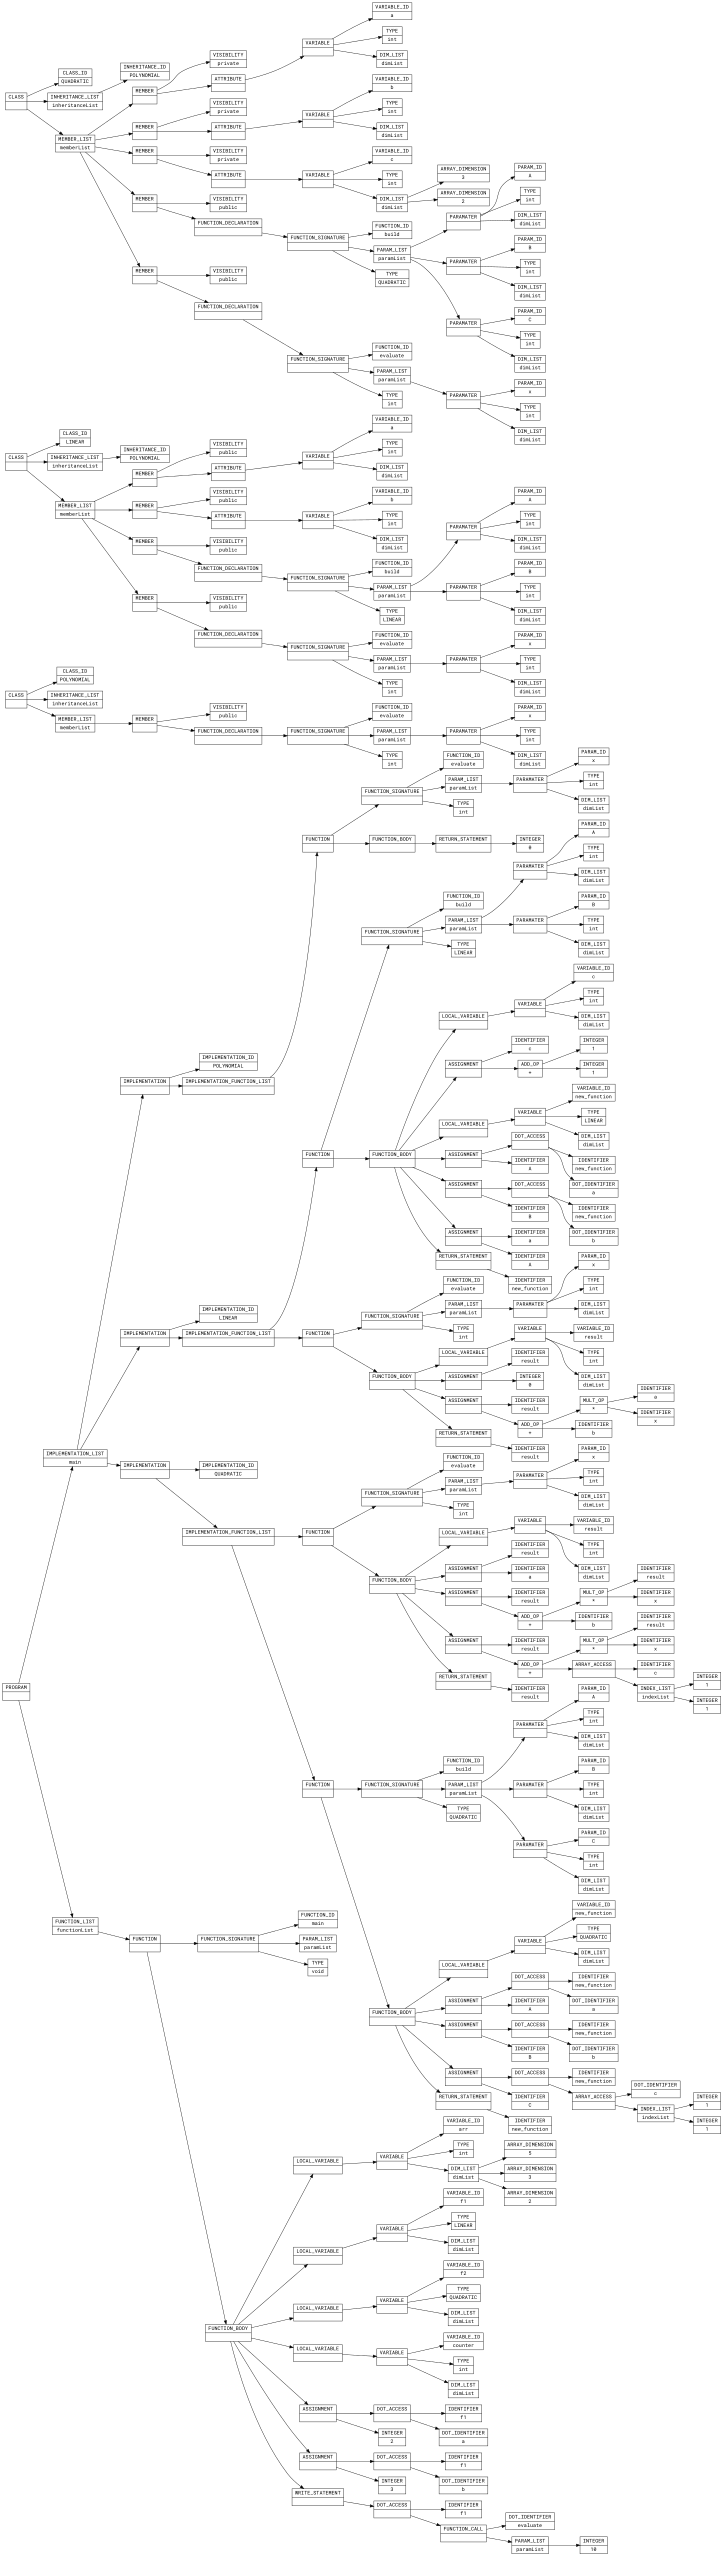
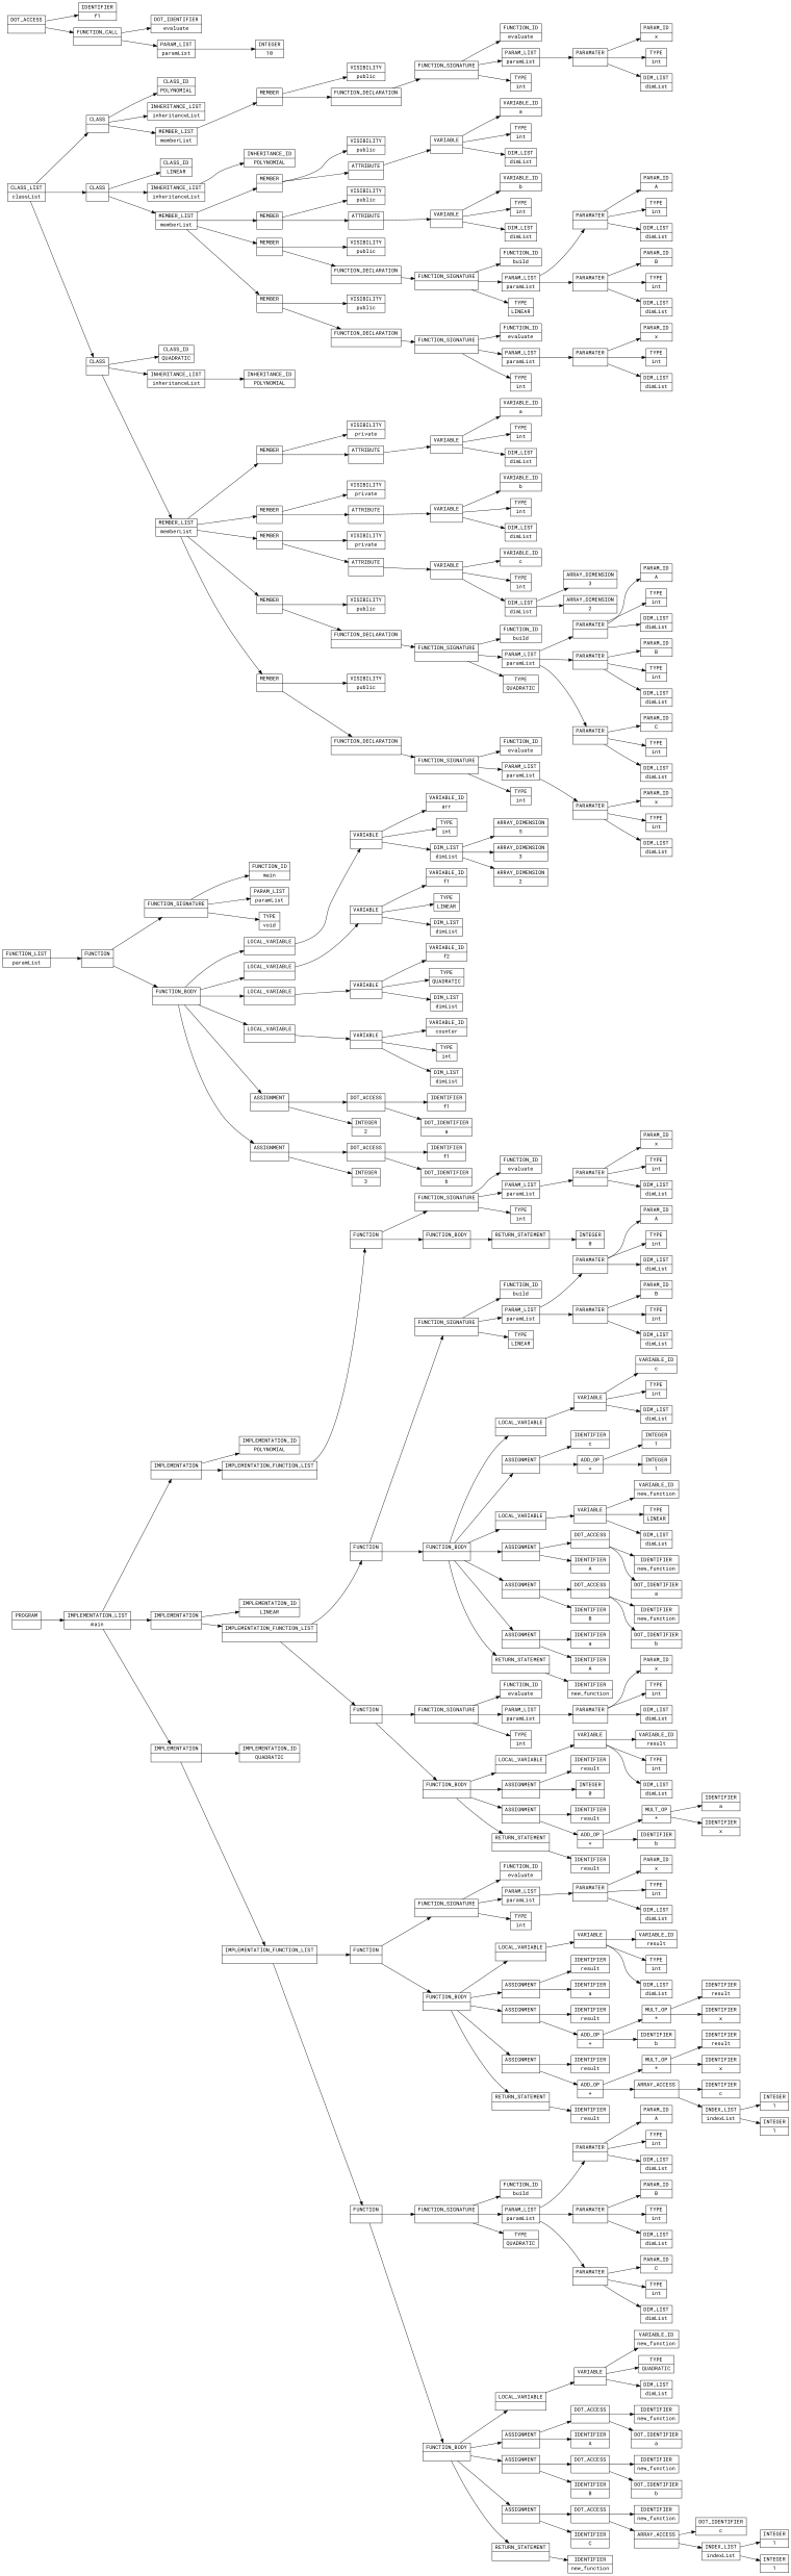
  digraph {
    fontname="Roboto Mono"
    rankdir=LR
    splines=spline
    node [fontname="Roboto Mono" shape=record]
    edge [fontname="Roboto Mono"]
    n1 [label="PROGRAM |  "]
    n2 [label="IMPLEMENTATION_LIST | main "]
-   n3 [label="FUNCTION_LIST | functionList "]
+   n3 [label="FUNCTION_LIST | paramList "]
+   n4 [label="CLASS_LIST | classList "]
    n5 [label="CLASS |  "]
    n6 [label="CLASS |  "]
    n7 [label="CLASS |  "]
    n8 [label="IMPLEMENTATION |  "]
    n9 [label="IMPLEMENTATION |  "]
    n10 [label="IMPLEMENTATION |  "]
    n11 [label="FUNCTION |  "]
    n12 [label="CLASS_ID | POLYNOMIAL "]
    n13 [label="INHERITANCE_LIST | inheritanceList "]
    n14 [label="MEMBER_LIST | memberList "]
    n15 [label="CLASS_ID | LINEAR "]
    n16 [label="INHERITANCE_LIST | inheritanceList "]
    n17 [label="MEMBER_LIST | memberList "]
    n18 [label="CLASS_ID | QUADRATIC "]
    n19 [label="INHERITANCE_LIST | inheritanceList "]
    n20 [label="MEMBER_LIST | memberList "]
    n21 [label="MEMBER |  "]
    n22 [label="VISIBILITY | public "]
    n23 [label="FUNCTION_DECLARATION |  "]
    n24 [label="FUNCTION_SIGNATURE |  "]
    n25 [label="FUNCTION_ID | evaluate "]
    n26 [label="PARAM_LIST | paramList "]
    n27 [label="TYPE | int "]
    n28 [label="PARAMATER |  "]
    n29 [label="PARAM_ID | x "]
    n30 [label="TYPE | int "]
    n31 [label="DIM_LIST | dimList "]
    n32 [label="INHERITANCE_ID | POLYNOMIAL "]
    n33 [label="MEMBER |  "]
    n34 [label="MEMBER |  "]
    n35 [label="MEMBER |  "]
    n36 [label="MEMBER |  "]
    n37 [label="VISIBILITY | public "]
    n38 [label="ATTRIBUTE |  "]
    n39 [label="VISIBILITY | public "]
    n40 [label="ATTRIBUTE |  "]
    n41 [label="VISIBILITY | public "]
    n42 [label="FUNCTION_DECLARATION |  "]
    n43 [label="VISIBILITY | public "]
    n44 [label="FUNCTION_DECLARATION |  "]
    n45 [label="VARIABLE |  "]
    n46 [label="VARIABLE_ID | a "]
    n47 [label="TYPE | int "]
    n48 [label="DIM_LIST | dimList "]
    n49 [label="VARIABLE |  "]
    n50 [label="VARIABLE_ID | b "]
    n51 [label="TYPE | int "]
    n52 [label="DIM_LIST | dimList "]
    n53 [label="FUNCTION_SIGNATURE |  "]
    n54 [label="FUNCTION_ID | build "]
    n55 [label="PARAM_LIST | paramList "]
    n56 [label="TYPE | LINEAR "]
    n57 [label="PARAMATER |  "]
    n58 [label="PARAMATER |  "]
    n59 [label="PARAM_ID | A "]
    n60 [label="TYPE | int "]
    n61 [label="DIM_LIST | dimList "]
    n62 [label="PARAM_ID | B "]
    n63 [label="TYPE | int "]
    n64 [label="DIM_LIST | dimList "]
    n65 [label="FUNCTION_SIGNATURE |  "]
    n66 [label="FUNCTION_ID | evaluate "]
    n67 [label="PARAM_LIST | paramList "]
    n68 [label="TYPE | int "]
    n69 [label="PARAMATER |  "]
    n70 [label="PARAM_ID | x "]
    n71 [label="TYPE | int "]
    n72 [label="DIM_LIST | dimList "]
    n73 [label="INHERITANCE_ID | POLYNOMIAL "]
    n74 [label="MEMBER |  "]
    n75 [label="MEMBER |  "]
    n76 [label="MEMBER |  "]
    n77 [label="MEMBER |  "]
    n78 [label="MEMBER |  "]
    n79 [label="VISIBILITY | private "]
    n80 [label="ATTRIBUTE |  "]
    n81 [label="VISIBILITY | private "]
    n82 [label="ATTRIBUTE |  "]
    n83 [label="VISIBILITY | private "]
    n84 [label="ATTRIBUTE |  "]
    n85 [label="VISIBILITY | public "]
    n86 [label="FUNCTION_DECLARATION |  "]
    n87 [label="VISIBILITY | public "]
    n88 [label="FUNCTION_DECLARATION |  "]
    n89 [label="VARIABLE |  "]
    n90 [label="VARIABLE_ID | a "]
    n91 [label="TYPE | int "]
    n92 [label="DIM_LIST | dimList "]
    n93 [label="VARIABLE |  "]
    n94 [label="VARIABLE_ID | b "]
    n95 [label="TYPE | int "]
    n96 [label="DIM_LIST | dimList "]
    n97 [label="VARIABLE |  "]
    n98 [label="VARIABLE_ID | c "]
    n99 [label="TYPE | int "]
    n100 [label="DIM_LIST | dimList "]
    n101 [label="ARRAY_DIMENSION | 3 "]
    n102 [label="ARRAY_DIMENSION | 2 "]
    n103 [label="FUNCTION_SIGNATURE |  "]
    n104 [label="FUNCTION_ID | build "]
    n105 [label="PARAM_LIST | paramList "]
    n106 [label="TYPE | QUADRATIC "]
    n107 [label="PARAMATER |  "]
    n108 [label="PARAMATER |  "]
    n109 [label="PARAMATER |  "]
    n110 [label="PARAM_ID | A "]
    n111 [label="TYPE | int "]
    n112 [label="DIM_LIST | dimList "]
    n113 [label="PARAM_ID | B "]
    n114 [label="TYPE | int "]
    n115 [label="DIM_LIST | dimList "]
    n116 [label="PARAM_ID | C "]
    n117 [label="TYPE | int "]
    n118 [label="DIM_LIST | dimList "]
    n119 [label="FUNCTION_SIGNATURE |  "]
    n120 [label="FUNCTION_ID | evaluate "]
    n121 [label="PARAM_LIST | paramList "]
    n122 [label="TYPE | int "]
    n123 [label="PARAMATER |  "]
    n124 [label="PARAM_ID | x "]
    n125 [label="TYPE | int "]
    n126 [label="DIM_LIST | dimList "]
    n127 [label="IMPLEMENTATION_ID | POLYNOMIAL "]
    n128 [label="IMPLEMENTATION_FUNCTION_LIST |  "]
    n129 [label="IMPLEMENTATION_ID | LINEAR "]
    n130 [label="IMPLEMENTATION_FUNCTION_LIST |  "]
    n131 [label="IMPLEMENTATION_ID | QUADRATIC "]
    n132 [label="IMPLEMENTATION_FUNCTION_LIST |  "]
    n133 [label="FUNCTION |  "]
    n134 [label="FUNCTION_SIGNATURE |  "]
    n135 [label="FUNCTION_BODY |  "]
    n136 [label="FUNCTION_ID | evaluate "]
    n137 [label="PARAM_LIST | paramList "]
    n138 [label="TYPE | int "]
    n139 [label="RETURN_STATEMENT |  "]
    n140 [label="PARAMATER |  "]
    n141 [label="PARAM_ID | x "]
    n142 [label="TYPE | int "]
    n143 [label="DIM_LIST | dimList "]
    n144 [label="INTEGER | 0 "]
    n145 [label="FUNCTION |  "]
    n146 [label="FUNCTION |  "]
    n147 [label="FUNCTION_SIGNATURE |  "]
    n148 [label="FUNCTION_BODY |  "]
    n149 [label="FUNCTION_SIGNATURE |  "]
    n150 [label="FUNCTION_BODY |  "]
    n151 [label="FUNCTION_ID | build "]
    n152 [label="PARAM_LIST | paramList "]
    n153 [label="TYPE | LINEAR "]
    n154 [label="LOCAL_VARIABLE |  "]
    n155 [label="ASSIGNMENT |  "]
    n156 [label="LOCAL_VARIABLE |  "]
    n157 [label="ASSIGNMENT |  "]
    n158 [label="ASSIGNMENT |  "]
    n159 [label="ASSIGNMENT |  "]
    n160 [label="RETURN_STATEMENT |  "]
    n161 [label="PARAMATER |  "]
    n162 [label="PARAMATER |  "]
    n163 [label="PARAM_ID | A "]
    n164 [label="TYPE | int "]
    n165 [label="DIM_LIST | dimList "]
    n166 [label="PARAM_ID | B "]
    n167 [label="TYPE | int "]
    n168 [label="DIM_LIST | dimList "]
    n169 [label="VARIABLE |  "]
    n170 [label="IDENTIFIER | c "]
    n171 [label="ADD_OP | + "]
    n172 [label="VARIABLE |  "]
    n173 [label="DOT_ACCESS |  "]
    n174 [label="IDENTIFIER | A "]
    n175 [label="DOT_ACCESS |  "]
    n176 [label="IDENTIFIER | B "]
    n177 [label="IDENTIFIER | a "]
    n178 [label="IDENTIFIER | A "]
    n179 [label="IDENTIFIER | new_function "]
    n180 [label="VARIABLE_ID | c "]
    n181 [label="TYPE | int "]
    n182 [label="DIM_LIST | dimList "]
    n183 [label="INTEGER | 1 "]
    n184 [label="INTEGER | 1 "]
    n185 [label="VARIABLE_ID | new_function "]
    n186 [label="TYPE | LINEAR "]
    n187 [label="DIM_LIST | dimList "]
    n188 [label="IDENTIFIER | new_function "]
    n189 [label="DOT_IDENTIFIER | a "]
    n190 [label="IDENTIFIER | new_function "]
    n191 [label="DOT_IDENTIFIER | b "]
    n192 [label="FUNCTION_ID | evaluate "]
    n193 [label="PARAM_LIST | paramList "]
    n194 [label="TYPE | int "]
    n195 [label="LOCAL_VARIABLE |  "]
    n196 [label="ASSIGNMENT |  "]
    n197 [label="ASSIGNMENT |  "]
    n198 [label="RETURN_STATEMENT |  "]
    n199 [label="PARAMATER |  "]
    n200 [label="PARAM_ID | x "]
    n201 [label="TYPE | int "]
    n202 [label="DIM_LIST | dimList "]
    n203 [label="VARIABLE |  "]
    n204 [label="IDENTIFIER | result "]
    n205 [label="INTEGER | 0 "]
    n206 [label="IDENTIFIER | result "]
    n207 [label="ADD_OP | + "]
    n208 [label="IDENTIFIER | result "]
    n209 [label="VARIABLE_ID | result "]
    n210 [label="TYPE | int "]
    n211 [label="DIM_LIST | dimList "]
    n212 [label="MULT_OP | * "]
    n213 [label="IDENTIFIER | b "]
    n214 [label="IDENTIFIER | a "]
    n215 [label="IDENTIFIER | x "]
    n216 [label="FUNCTION |  "]
    n217 [label="FUNCTION |  "]
    n218 [label="FUNCTION_SIGNATURE |  "]
    n219 [label="FUNCTION_BODY |  "]
    n220 [label="FUNCTION_SIGNATURE |  "]
    n221 [label="FUNCTION_BODY |  "]
    n222 [label="FUNCTION_ID | evaluate "]
    n223 [label="PARAM_LIST | paramList "]
    n224 [label="TYPE | int "]
    n225 [label="LOCAL_VARIABLE |  "]
    n226 [label="ASSIGNMENT |  "]
    n227 [label="ASSIGNMENT |  "]
    n228 [label="ASSIGNMENT |  "]
    n229 [label="RETURN_STATEMENT |  "]
    n230 [label="PARAMATER |  "]
    n231 [label="PARAM_ID | x "]
    n232 [label="TYPE | int "]
    n233 [label="DIM_LIST | dimList "]
    n234 [label="VARIABLE |  "]
    n235 [label="IDENTIFIER | result "]
    n236 [label="IDENTIFIER | a "]
    n237 [label="IDENTIFIER | result "]
    n238 [label="ADD_OP | + "]
    n239 [label="IDENTIFIER | result "]
    n240 [label="ADD_OP | + "]
    n241 [label="IDENTIFIER | result "]
    n242 [label="VARIABLE_ID | result "]
    n243 [label="TYPE | int "]
    n244 [label="DIM_LIST | dimList "]
    n245 [label="MULT_OP | * "]
    n246 [label="IDENTIFIER | b "]
    n247 [label="IDENTIFIER | result "]
    n248 [label="IDENTIFIER | x "]
    n249 [label="MULT_OP | * "]
    n250 [label="ARRAY_ACCESS |  "]
    n251 [label="IDENTIFIER | result "]
    n252 [label="IDENTIFIER | x "]
    n253 [label="IDENTIFIER | c "]
    n254 [label="INDEX_LIST | indexList "]
    n255 [label="INTEGER | 1 "]
    n256 [label="INTEGER | 1 "]
    n257 [label="FUNCTION_ID | build "]
    n258 [label="PARAM_LIST | paramList "]
    n259 [label="TYPE | QUADRATIC "]
    n260 [label="LOCAL_VARIABLE |  "]
    n261 [label="ASSIGNMENT |  "]
    n262 [label="ASSIGNMENT |  "]
    n263 [label="ASSIGNMENT |  "]
    n264 [label="RETURN_STATEMENT |  "]
    n265 [label="PARAMATER |  "]
    n266 [label="PARAMATER |  "]
    n267 [label="PARAMATER |  "]
    n268 [label="PARAM_ID | A "]
    n269 [label="TYPE | int "]
    n270 [label="DIM_LIST | dimList "]
    n271 [label="PARAM_ID | B "]
    n272 [label="TYPE | int "]
    n273 [label="DIM_LIST | dimList "]
    n274 [label="PARAM_ID | C "]
    n275 [label="TYPE | int "]
    n276 [label="DIM_LIST | dimList "]
    n277 [label="VARIABLE |  "]
    n278 [label="DOT_ACCESS |  "]
    n279 [label="IDENTIFIER | A "]
    n280 [label="DOT_ACCESS |  "]
    n281 [label="IDENTIFIER | B "]
    n282 [label="DOT_ACCESS |  "]
    n283 [label="IDENTIFIER | C "]
    n284 [label="IDENTIFIER | new_function "]
    n285 [label="VARIABLE_ID | new_function "]
    n286 [label="TYPE | QUADRATIC "]
    n287 [label="DIM_LIST | dimList "]
    n288 [label="IDENTIFIER | new_function "]
    n289 [label="DOT_IDENTIFIER | a "]
    n290 [label="IDENTIFIER | new_function "]
    n291 [label="DOT_IDENTIFIER | b "]
    n292 [label="IDENTIFIER | new_function "]
    n293 [label="ARRAY_ACCESS |  "]
    n294 [label="DOT_IDENTIFIER | c "]
    n295 [label="INDEX_LIST | indexList "]
    n296 [label="INTEGER | 1 "]
    n297 [label="INTEGER | 1 "]
    n298 [label="FUNCTION_SIGNATURE |  "]
    n299 [label="FUNCTION_BODY |  "]
    n300 [label="FUNCTION_ID | main "]
    n301 [label="PARAM_LIST | paramList "]
    n302 [label="TYPE | void "]
    n303 [label="LOCAL_VARIABLE |  "]
    n304 [label="LOCAL_VARIABLE |  "]
    n305 [label="LOCAL_VARIABLE |  "]
    n306 [label="LOCAL_VARIABLE |  "]
    n307 [label="ASSIGNMENT |  "]
    n308 [label="ASSIGNMENT |  "]
-   n309 [label="WRITE_STATEMENT |  "]
    n310 [label="VARIABLE |  "]
    n311 [label="VARIABLE |  "]
    n312 [label="VARIABLE |  "]
    n313 [label="VARIABLE |  "]
    n314 [label="DOT_ACCESS |  "]
    n315 [label="INTEGER | 2 "]
    n316 [label="DOT_ACCESS |  "]
    n317 [label="INTEGER | 3 "]
    n318 [label="DOT_ACCESS |  "]
    n319 [label="VARIABLE_ID | arr "]
    n320 [label="TYPE | int "]
    n321 [label="DIM_LIST | dimList "]
    n322 [label="ARRAY_DIMENSION | 5 "]
    n323 [label="ARRAY_DIMENSION | 3 "]
    n324 [label="ARRAY_DIMENSION | 2 "]
    n325 [label="VARIABLE_ID | f1 "]
    n326 [label="TYPE | LINEAR "]
    n327 [label="DIM_LIST | dimList "]
    n328 [label="VARIABLE_ID | f2 "]
    n329 [label="TYPE | QUADRATIC "]
    n330 [label="DIM_LIST | dimList "]
    n331 [label="VARIABLE_ID | counter "]
    n332 [label="TYPE | int "]
    n333 [label="DIM_LIST | dimList "]
    n334 [label="IDENTIFIER | f1 "]
    n335 [label="DOT_IDENTIFIER | a "]
    n336 [label="IDENTIFIER | f1 "]
    n337 [label="DOT_IDENTIFIER | b "]
    n338 [label="IDENTIFIER | f1 "]
    n339 [label="FUNCTION_CALL |  "]
    n340 [label="DOT_IDENTIFIER | evaluate "]
    n341 [label="PARAM_LIST | paramList "]
    n342 [label="INTEGER | 10 "]
    n1 -> n2
-   n1 -> n3
    n2 -> n8
    n2 -> n9
    n2 -> n10
    n3 -> n11
+   n4 -> n5
+   n4 -> n6
+   n4 -> n7
    n5 -> n12
    n5 -> n13
    n5 -> n14
    n6 -> n15
    n6 -> n16
    n6 -> n17
    n7 -> n18
    n7 -> n19
    n7 -> n20
    n8 -> n127
    n8 -> n128
    n9 -> n129
    n9 -> n130
    n10 -> n131
    n10 -> n132
    n11 -> n298
    n11 -> n299
    n14 -> n21
    n16 -> n32
    n17 -> n33
    n17 -> n34
    n17 -> n35
    n17 -> n36
    n19 -> n73
    n20 -> n74
    n20 -> n75
    n20 -> n76
    n20 -> n77
    n20 -> n78
    n21 -> n22
    n21 -> n23
    n23 -> n24
    n24 -> n25
    n24 -> n26
    n24 -> n27
    n26 -> n28
    n28 -> n29
    n28 -> n30
    n28 -> n31
    n33 -> n37
    n33 -> n38
    n34 -> n39
    n34 -> n40
    n35 -> n41
    n35 -> n42
    n36 -> n43
    n36 -> n44
    n38 -> n45
    n40 -> n49
    n42 -> n53
    n44 -> n65
    n45 -> n46
    n45 -> n47
    n45 -> n48
    n49 -> n50
    n49 -> n51
    n49 -> n52
    n53 -> n54
    n53 -> n55
    n53 -> n56
    n55 -> n57
    n55 -> n58
    n57 -> n59
    n57 -> n60
    n57 -> n61
    n58 -> n62
    n58 -> n63
    n58 -> n64
    n65 -> n66
    n65 -> n67
    n65 -> n68
    n67 -> n69
    n69 -> n70
    n69 -> n71
    n69 -> n72
    n74 -> n79
    n74 -> n80
    n75 -> n81
    n75 -> n82
    n76 -> n83
    n76 -> n84
    n77 -> n85
    n77 -> n86
    n78 -> n87
    n78 -> n88
    n80 -> n89
    n82 -> n93
    n84 -> n97
    n86 -> n103
    n88 -> n119
    n89 -> n90
    n89 -> n91
    n89 -> n92
    n93 -> n94
    n93 -> n95
    n93 -> n96
    n97 -> n98
    n97 -> n99
    n97 -> n100
    n100 -> n101
    n100 -> n102
    n103 -> n104
    n103 -> n105
    n103 -> n106
    n105 -> n107
    n105 -> n108
    n105 -> n109
    n107 -> n110
    n107 -> n111
    n107 -> n112
    n108 -> n113
    n108 -> n114
    n108 -> n115
    n109 -> n116
    n109 -> n117
    n109 -> n118
    n119 -> n120
    n119 -> n121
    n119 -> n122
    n121 -> n123
    n123 -> n124
    n123 -> n125
    n123 -> n126
    n128 -> n133
    n130 -> n145
    n130 -> n146
    n132 -> n216
    n132 -> n217
    n133 -> n134
    n133 -> n135
    n134 -> n136
    n134 -> n137
    n134 -> n138
    n135 -> n139
    n137 -> n140
    n139 -> n144
    n140 -> n141
    n140 -> n142
    n140 -> n143
    n145 -> n147
    n145 -> n148
    n146 -> n149
    n146 -> n150
    n147 -> n151
    n147 -> n152
    n147 -> n153
    n148 -> n154
    n148 -> n155
    n148 -> n156
    n148 -> n157
    n148 -> n158
    n148 -> n159
    n148 -> n160
    n149 -> n192
    n149 -> n193
    n149 -> n194
    n150 -> n195
    n150 -> n196
    n150 -> n197
    n150 -> n198
    n152 -> n161
    n152 -> n162
    n154 -> n169
    n155 -> n170
    n155 -> n171
    n156 -> n172
    n157 -> n173
    n157 -> n174
    n158 -> n175
    n158 -> n176
    n159 -> n177
    n159 -> n178
    n160 -> n179
    n161 -> n163
    n161 -> n164
    n161 -> n165
    n162 -> n166
    n162 -> n167
    n162 -> n168
    n169 -> n180
    n169 -> n181
    n169 -> n182
    n171 -> n183
    n171 -> n184
    n172 -> n185
    n172 -> n186
    n172 -> n187
    n173 -> n188
    n173 -> n189
    n175 -> n190
    n175 -> n191
    n193 -> n199
    n195 -> n203
    n196 -> n204
    n196 -> n205
    n197 -> n206
    n197 -> n207
    n198 -> n208
    n199 -> n200
    n199 -> n201
    n199 -> n202
    n203 -> n209
    n203 -> n210
    n203 -> n211
    n207 -> n212
    n207 -> n213
    n212 -> n214
    n212 -> n215
    n216 -> n218
    n216 -> n219
    n217 -> n220
    n217 -> n221
    n218 -> n222
    n218 -> n223
    n218 -> n224
    n219 -> n225
    n219 -> n226
    n219 -> n227
    n219 -> n228
    n219 -> n229
    n220 -> n257
    n220 -> n258
    n220 -> n259
    n221 -> n260
    n221 -> n261
    n221 -> n262
    n221 -> n263
    n221 -> n264
    n223 -> n230
    n225 -> n234
    n226 -> n235
    n226 -> n236
    n227 -> n237
    n227 -> n238
    n228 -> n239
    n228 -> n240
    n229 -> n241
    n230 -> n231
    n230 -> n232
    n230 -> n233
    n234 -> n242
    n234 -> n243
    n234 -> n244
    n238 -> n245
    n238 -> n246
    n240 -> n249
    n240 -> n250
    n245 -> n247
    n245 -> n248
    n249 -> n251
    n249 -> n252
    n250 -> n253
    n250 -> n254
    n254 -> n255
    n254 -> n256
    n258 -> n265
    n258 -> n266
    n258 -> n267
    n260 -> n277
    n261 -> n278
    n261 -> n279
    n262 -> n280
    n262 -> n281
    n263 -> n282
    n263 -> n283
    n264 -> n284
    n265 -> n268
    n265 -> n269
    n265 -> n270
    n266 -> n271
    n266 -> n272
    n266 -> n273
    n267 -> n274
    n267 -> n275
    n267 -> n276
    n277 -> n285
    n277 -> n286
    n277 -> n287
    n278 -> n288
    n278 -> n289
    n280 -> n290
    n280 -> n291
    n282 -> n292
    n282 -> n293
    n293 -> n294
    n293 -> n295
    n295 -> n296
    n295 -> n297
    n298 -> n300
    n298 -> n301
    n298 -> n302
    n299 -> n303
    n299 -> n304
    n299 -> n305
    n299 -> n306
    n299 -> n307
    n299 -> n308
-   n299 -> n309
    n303 -> n310
    n304 -> n311
    n305 -> n312
    n306 -> n313
    n307 -> n314
    n307 -> n315
    n308 -> n316
    n308 -> n317
-   n309 -> n318
    n310 -> n319
    n310 -> n320
    n310 -> n321
    n311 -> n325
    n311 -> n326
    n311 -> n327
    n312 -> n328
    n312 -> n329
    n312 -> n330
    n313 -> n331
    n313 -> n332
    n313 -> n333
    n314 -> n334
    n314 -> n335
    n316 -> n336
    n316 -> n337
    n318 -> n338
    n318 -> n339
    n321 -> n322
    n321 -> n323
    n321 -> n324
    n339 -> n340
    n339 -> n341
    n341 -> n342
  }
